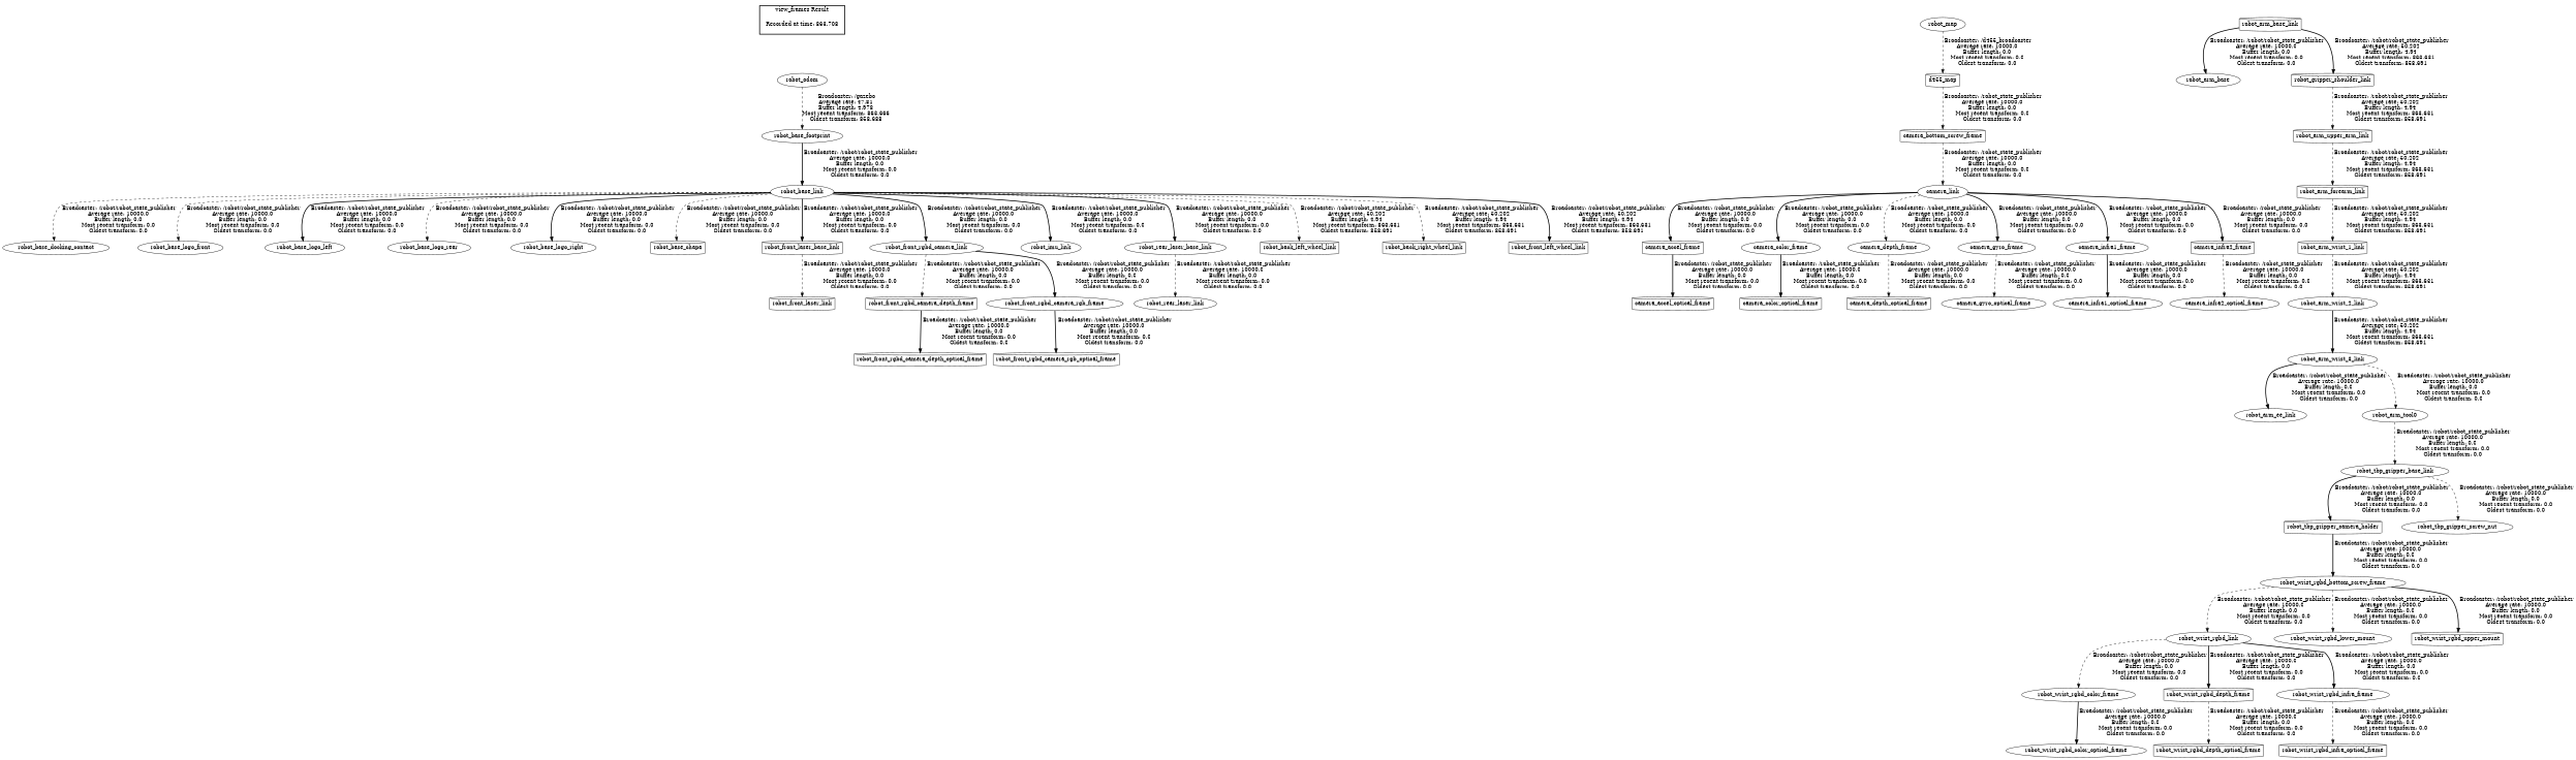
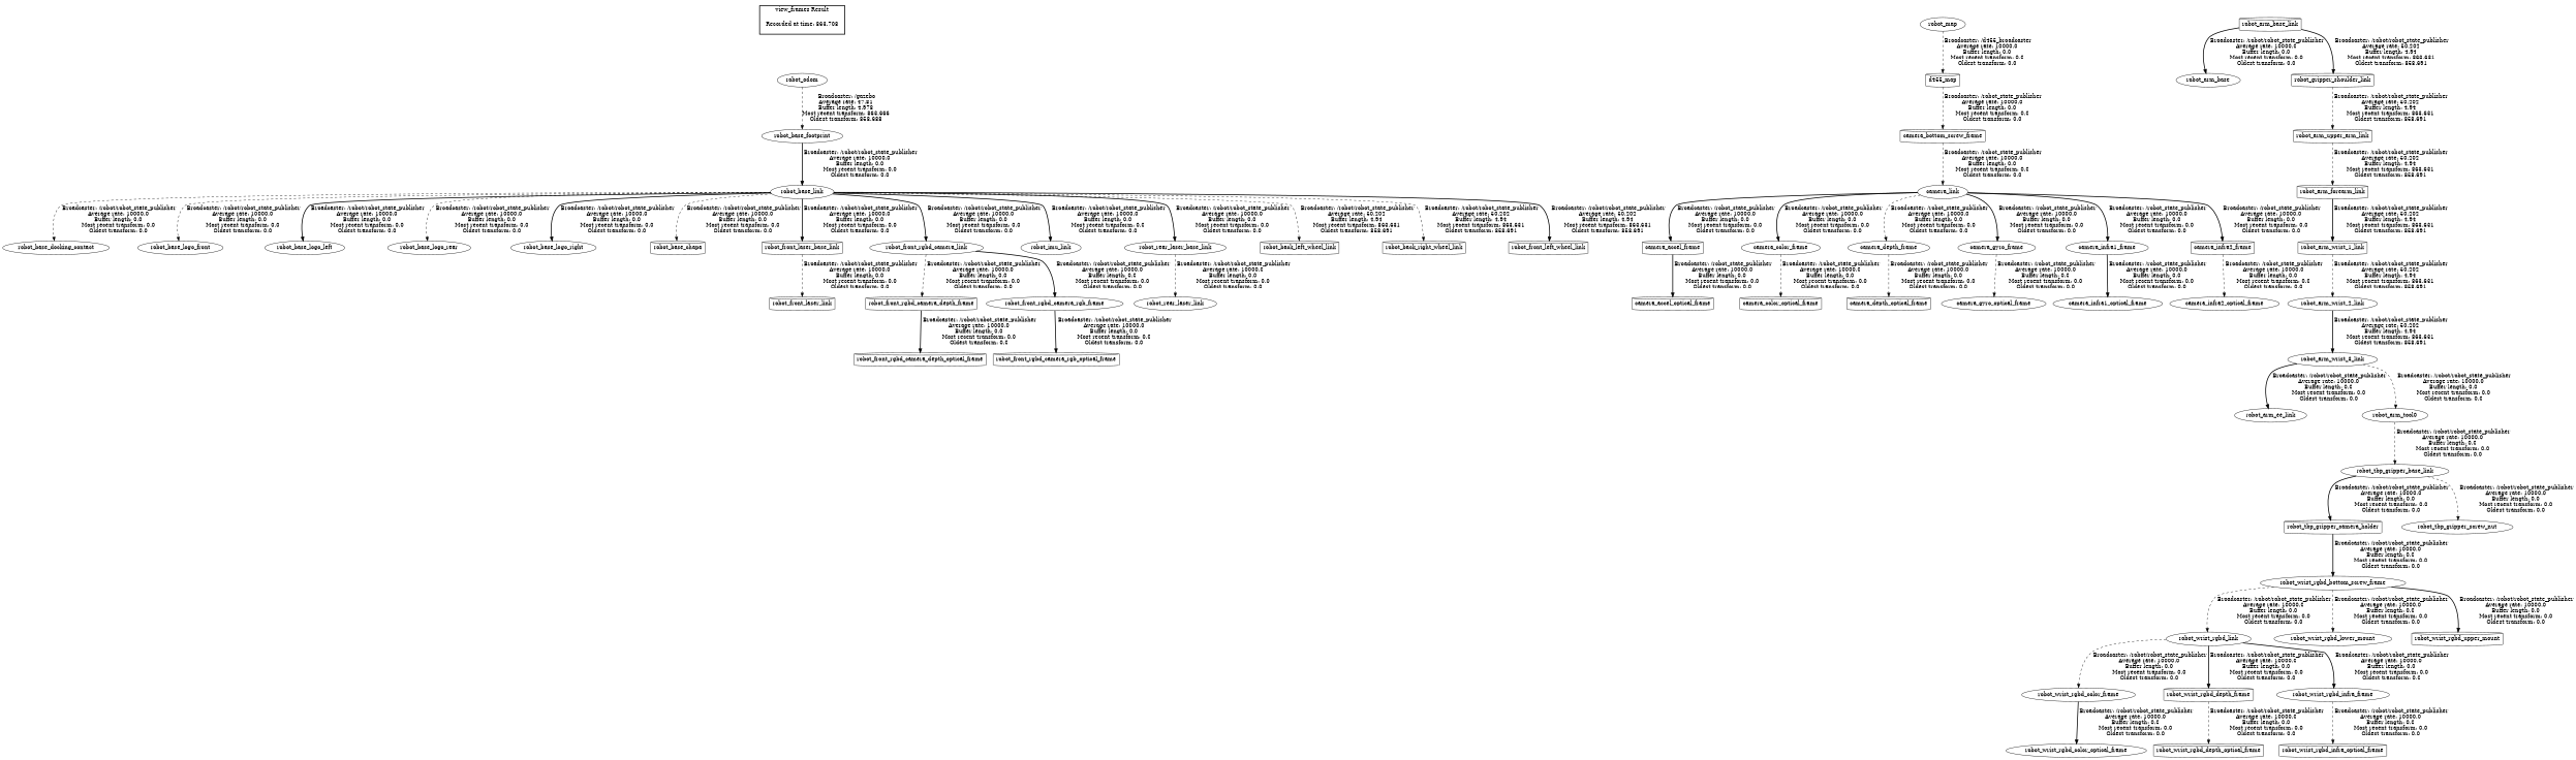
  digraph {
    node [shape=ellipse]
    edge [style=dashed]
    "Recorded at time: 863.708" [shape=plaintext]
    robot_odom
    d455_map [shape=cylinder]
    robot_map
    camera_bottom_screw_frame [shape=cylinder]
    camera_link
    robot_base_link
    robot_base_docking_contact
    robot_base_logo_front
    robot_base_logo_left
    robot_base_logo_rear
    robot_base_logo_right
    robot_base_chapa [shape=cylinder]
    robot_front_laser_base_link [shape=cylinder]
    robot_front_rgbd_camera_link
    robot_imu_link
    robot_rear_laser_base_link
    robot_back_left_wheel_link [shape=cylinder]
    robot_back_right_wheel_link [shape=cylinder]
    robot_front_left_wheel_link [shape=cylinder]
    robot_arm_base_link [shape=cylinder]
    robot_arm_base
    n23 [label=robot_gripper_shoulder_link shape=cylinder]
    robot_front_laser_link [shape=cylinder]
    robot_front_rgbd_camera_depth_frame [shape=cylinder]
    robot_front_rgbd_camera_rgb_frame
    robot_rear_laser_link
    robot_arm_upper_arm_link [shape=cylinder]
    robot_base_footprint
    robot_arm_wrist_3_link
    robot_arm_ee_link
    robot_arm_tool0
    robot_tbp_gripper_base_link
    robot_arm_wrist_2_link
    robot_tbp_gripper_camera_holder [shape=cylinder]
    robot_tbp_gripper_screw_nut
    robot_front_rgbd_camera_depth_optical_frame [shape=cylinder]
    robot_front_rgbd_camera_rgb_optical_frame [shape=cylinder]
    robot_wrist_rgbd_bottom_screw_frame
    robot_wrist_rgbd_link
    robot_wrist_rgbd_lower_mount
    robot_wrist_rgbd_upper_mount [shape=cylinder]
    robot_wrist_rgbd_color_frame
    robot_wrist_rgbd_depth_frame [shape=cylinder]
    robot_wrist_rgbd_infra_frame
    robot_wrist_rgbd_color_optical_frame
    robot_wrist_rgbd_depth_optical_frame [shape=cylinder]
    robot_wrist_rgbd_infra_optical_frame [shape=cylinder]
    camera_accel_frame [shape=cylinder]
    camera_color_frame
    camera_depth_frame
    camera_gyro_frame
    camera_infra1_frame
    camera_infra2_frame [shape=cylinder]
    camera_accel_optical_frame [shape=cylinder]
    camera_color_optical_frame [shape=cylinder]
    camera_depth_optical_frame [shape=cylinder]
    camera_gyro_optical_frame
    camera_infra1_optical_frame
    camera_infra2_optical_frame
    robot_arm_forearm_link [shape=cylinder]
    robot_arm_wrist_1_link [shape=cylinder]
    subgraph cluster_1 {
      color=black
      label="view_frames Result"
      style=bold
      "Recorded at time: 863.708"
    }
    "Recorded at time: 863.708" -> robot_odom [style=invis]
    robot_odom -> robot_base_footprint [label=" Broadcaster: /gazebo\nAverage rate: 47.81\nBuffer length: 4.978\nMost recent transform: 863.666\nOldest transform: 858.688\n"]
    d455_map -> camera_bottom_screw_frame [label=" Broadcaster: /robot_state_publisher\nAverage rate: 10000.0\nBuffer length: 0.0\nMost recent transform: 0.0\nOldest transform: 0.0\n"]
    robot_map -> d455_map [label=" Broadcaster: /d455_broadcaster\nAverage rate: 10000.0\nBuffer length: 0.0\nMost recent transform: 0.0\nOldest transform: 0.0\n"]
    camera_bottom_screw_frame -> camera_link [label=" Broadcaster: /robot_state_publisher\nAverage rate: 10000.0\nBuffer length: 0.0\nMost recent transform: 0.0\nOldest transform: 0.0\n"]
    camera_link -> camera_accel_frame [label=" Broadcaster: /robot_state_publisher\nAverage rate: 10000.0\nBuffer length: 0.0\nMost recent transform: 0.0\nOldest transform: 0.0\n" style=bold]
    camera_link -> camera_color_frame [label=" Broadcaster: /robot_state_publisher\nAverage rate: 10000.0\nBuffer length: 0.0\nMost recent transform: 0.0\nOldest transform: 0.0\n" style=bold]
    camera_link -> camera_depth_frame [label=" Broadcaster: /robot_state_publisher\nAverage rate: 10000.0\nBuffer length: 0.0\nMost recent transform: 0.0\nOldest transform: 0.0\n"]
    camera_link -> camera_gyro_frame [label=" Broadcaster: /robot_state_publisher\nAverage rate: 10000.0\nBuffer length: 0.0\nMost recent transform: 0.0\nOldest transform: 0.0\n" style=bold]
    camera_link -> camera_infra1_frame [label=" Broadcaster: /robot_state_publisher\nAverage rate: 10000.0\nBuffer length: 0.0\nMost recent transform: 0.0\nOldest transform: 0.0\n" style=bold]
    camera_link -> camera_infra2_frame [label=" Broadcaster: /robot_state_publisher\nAverage rate: 10000.0\nBuffer length: 0.0\nMost recent transform: 0.0\nOldest transform: 0.0\n" style=bold]
    robot_base_link -> robot_base_docking_contact [label=" Broadcaster: /robot/robot_state_publisher\nAverage rate: 10000.0\nBuffer length: 0.0\nMost recent transform: 0.0\nOldest transform: 0.0\n"]
    robot_base_link -> robot_base_logo_front [label=" Broadcaster: /robot/robot_state_publisher\nAverage rate: 10000.0\nBuffer length: 0.0\nMost recent transform: 0.0\nOldest transform: 0.0\n"]
    robot_base_link -> robot_base_logo_left [label=" Broadcaster: /robot/robot_state_publisher\nAverage rate: 10000.0\nBuffer length: 0.0\nMost recent transform: 0.0\nOldest transform: 0.0\n" style=bold]
    robot_base_link -> robot_base_logo_rear [label=" Broadcaster: /robot/robot_state_publisher\nAverage rate: 10000.0\nBuffer length: 0.0\nMost recent transform: 0.0\nOldest transform: 0.0\n"]
    robot_base_link -> robot_base_logo_right [label=" Broadcaster: /robot/robot_state_publisher\nAverage rate: 10000.0\nBuffer length: 0.0\nMost recent transform: 0.0\nOldest transform: 0.0\n" style=bold]
    robot_base_link -> robot_base_chapa [label=" Broadcaster: /robot/robot_state_publisher\nAverage rate: 10000.0\nBuffer length: 0.0\nMost recent transform: 0.0\nOldest transform: 0.0\n"]
    robot_base_link -> robot_front_laser_base_link [label=" Broadcaster: /robot/robot_state_publisher\nAverage rate: 10000.0\nBuffer length: 0.0\nMost recent transform: 0.0\nOldest transform: 0.0\n" style=bold]
    robot_base_link -> robot_front_rgbd_camera_link [label=" Broadcaster: /robot/robot_state_publisher\nAverage rate: 10000.0\nBuffer length: 0.0\nMost recent transform: 0.0\nOldest transform: 0.0\n" style=bold]
    robot_base_link -> robot_imu_link [label=" Broadcaster: /robot/robot_state_publisher\nAverage rate: 10000.0\nBuffer length: 0.0\nMost recent transform: 0.0\nOldest transform: 0.0\n" style=bold]
    robot_base_link -> robot_rear_laser_base_link [label=" Broadcaster: /robot/robot_state_publisher\nAverage rate: 10000.0\nBuffer length: 0.0\nMost recent transform: 0.0\nOldest transform: 0.0\n" style=bold]
    robot_base_link -> robot_back_left_wheel_link [label=" Broadcaster: /robot/robot_state_publisher\nAverage rate: 50.202\nBuffer length: 4.94\nMost recent transform: 863.631\nOldest transform: 858.691\n"]
    robot_base_link -> robot_back_right_wheel_link [label=" Broadcaster: /robot/robot_state_publisher\nAverage rate: 50.202\nBuffer length: 4.94\nMost recent transform: 863.631\nOldest transform: 858.691\n"]
    robot_base_link -> robot_front_left_wheel_link [label=" Broadcaster: /robot/robot_state_publisher\nAverage rate: 50.202\nBuffer length: 4.94\nMost recent transform: 863.631\nOldest transform: 858.691\n" style=bold]
    robot_front_laser_base_link -> robot_front_laser_link [label=" Broadcaster: /robot/robot_state_publisher\nAverage rate: 10000.0\nBuffer length: 0.0\nMost recent transform: 0.0\nOldest transform: 0.0\n"]
    robot_front_rgbd_camera_link -> robot_front_rgbd_camera_depth_frame [label=" Broadcaster: /robot/robot_state_publisher\nAverage rate: 10000.0\nBuffer length: 0.0\nMost recent transform: 0.0\nOldest transform: 0.0\n"]
    robot_front_rgbd_camera_link -> robot_front_rgbd_camera_rgb_frame [label=" Broadcaster: /robot/robot_state_publisher\nAverage rate: 10000.0\nBuffer length: 0.0\nMost recent transform: 0.0\nOldest transform: 0.0\n" style=bold]
    robot_rear_laser_base_link -> robot_rear_laser_link [label=" Broadcaster: /robot/robot_state_publisher\nAverage rate: 10000.0\nBuffer length: 0.0\nMost recent transform: 0.0\nOldest transform: 0.0\n"]
    robot_arm_base_link -> robot_arm_base [label=" Broadcaster: /robot/robot_state_publisher\nAverage rate: 10000.0\nBuffer length: 0.0\nMost recent transform: 0.0\nOldest transform: 0.0\n" style=bold]
    robot_arm_base_link -> n23 [label=" Broadcaster: /robot/robot_state_publisher\nAverage rate: 50.202\nBuffer length: 4.94\nMost recent transform: 863.631\nOldest transform: 858.691\n" style=bold]
    n23 -> robot_arm_upper_arm_link [label=" Broadcaster: /robot/robot_state_publisher\nAverage rate: 50.202\nBuffer length: 4.94\nMost recent transform: 863.631\nOldest transform: 858.691\n"]
    robot_front_rgbd_camera_depth_frame -> robot_front_rgbd_camera_depth_optical_frame [label=" Broadcaster: /robot/robot_state_publisher\nAverage rate: 10000.0\nBuffer length: 0.0\nMost recent transform: 0.0\nOldest transform: 0.0\n" style=bold]
    robot_front_rgbd_camera_rgb_frame -> robot_front_rgbd_camera_rgb_optical_frame [label=" Broadcaster: /robot/robot_state_publisher\nAverage rate: 10000.0\nBuffer length: 0.0\nMost recent transform: 0.0\nOldest transform: 0.0\n" style=bold]
    robot_arm_upper_arm_link -> robot_arm_forearm_link [label=" Broadcaster: /robot/robot_state_publisher\nAverage rate: 50.202\nBuffer length: 4.94\nMost recent transform: 863.631\nOldest transform: 858.691\n"]
    robot_base_footprint -> robot_base_link [label=" Broadcaster: /robot/robot_state_publisher\nAverage rate: 10000.0\nBuffer length: 0.0\nMost recent transform: 0.0\nOldest transform: 0.0\n" style=bold]
    robot_arm_wrist_3_link -> robot_arm_ee_link [label=" Broadcaster: /robot/robot_state_publisher\nAverage rate: 10000.0\nBuffer length: 0.0\nMost recent transform: 0.0\nOldest transform: 0.0\n" style=bold]
    robot_arm_wrist_3_link -> robot_arm_tool0 [label=" Broadcaster: /robot/robot_state_publisher\nAverage rate: 10000.0\nBuffer length: 0.0\nMost recent transform: 0.0\nOldest transform: 0.0\n"]
    robot_arm_tool0 -> robot_tbp_gripper_base_link [label=" Broadcaster: /robot/robot_state_publisher\nAverage rate: 10000.0\nBuffer length: 0.0\nMost recent transform: 0.0\nOldest transform: 0.0\n"]
    robot_tbp_gripper_base_link -> robot_tbp_gripper_camera_holder [label=" Broadcaster: /robot/robot_state_publisher\nAverage rate: 10000.0\nBuffer length: 0.0\nMost recent transform: 0.0\nOldest transform: 0.0\n" style=bold]
    robot_tbp_gripper_base_link -> robot_tbp_gripper_screw_nut [label=" Broadcaster: /robot/robot_state_publisher\nAverage rate: 10000.0\nBuffer length: 0.0\nMost recent transform: 0.0\nOldest transform: 0.0\n"]
    robot_arm_wrist_2_link -> robot_arm_wrist_3_link [label=" Broadcaster: /robot/robot_state_publisher\nAverage rate: 50.202\nBuffer length: 4.94\nMost recent transform: 863.631\nOldest transform: 858.691\n" style=bold]
    robot_tbp_gripper_camera_holder -> robot_wrist_rgbd_bottom_screw_frame [label=" Broadcaster: /robot/robot_state_publisher\nAverage rate: 10000.0\nBuffer length: 0.0\nMost recent transform: 0.0\nOldest transform: 0.0\n" style=bold]
    robot_wrist_rgbd_bottom_screw_frame -> robot_wrist_rgbd_link [label=" Broadcaster: /robot/robot_state_publisher\nAverage rate: 10000.0\nBuffer length: 0.0\nMost recent transform: 0.0\nOldest transform: 0.0\n"]
    robot_wrist_rgbd_bottom_screw_frame -> robot_wrist_rgbd_lower_mount [label=" Broadcaster: /robot/robot_state_publisher\nAverage rate: 10000.0\nBuffer length: 0.0\nMost recent transform: 0.0\nOldest transform: 0.0\n"]
    robot_wrist_rgbd_bottom_screw_frame -> robot_wrist_rgbd_upper_mount [label=" Broadcaster: /robot/robot_state_publisher\nAverage rate: 10000.0\nBuffer length: 0.0\nMost recent transform: 0.0\nOldest transform: 0.0\n" style=bold]
    robot_wrist_rgbd_link -> robot_wrist_rgbd_color_frame [label=" Broadcaster: /robot/robot_state_publisher\nAverage rate: 10000.0\nBuffer length: 0.0\nMost recent transform: 0.0\nOldest transform: 0.0\n"]
    robot_wrist_rgbd_link -> robot_wrist_rgbd_depth_frame [label=" Broadcaster: /robot/robot_state_publisher\nAverage rate: 10000.0\nBuffer length: 0.0\nMost recent transform: 0.0\nOldest transform: 0.0\n" style=bold]
    robot_wrist_rgbd_link -> robot_wrist_rgbd_infra_frame [label=" Broadcaster: /robot/robot_state_publisher\nAverage rate: 10000.0\nBuffer length: 0.0\nMost recent transform: 0.0\nOldest transform: 0.0\n" style=bold]
    robot_wrist_rgbd_color_frame -> robot_wrist_rgbd_color_optical_frame [label=" Broadcaster: /robot/robot_state_publisher\nAverage rate: 10000.0\nBuffer length: 0.0\nMost recent transform: 0.0\nOldest transform: 0.0\n" style=bold]
    robot_wrist_rgbd_depth_frame -> robot_wrist_rgbd_depth_optical_frame [label=" Broadcaster: /robot/robot_state_publisher\nAverage rate: 10000.0\nBuffer length: 0.0\nMost recent transform: 0.0\nOldest transform: 0.0\n"]
    robot_wrist_rgbd_infra_frame -> robot_wrist_rgbd_infra_optical_frame [label=" Broadcaster: /robot/robot_state_publisher\nAverage rate: 10000.0\nBuffer length: 0.0\nMost recent transform: 0.0\nOldest transform: 0.0\n"]
    camera_accel_frame -> camera_accel_optical_frame [label=" Broadcaster: /robot_state_publisher\nAverage rate: 10000.0\nBuffer length: 0.0\nMost recent transform: 0.0\nOldest transform: 0.0\n" style=bold]
-   camera_color_frame -> camera_color_optical_frame [label=" Broadcaster: /robot_state_publisher\nAverage rate: 10000.0\nBuffer length: 0.0\nMost recent transform: 0.0\nOldest transform: 0.0\n" style=bold]
+   camera_color_frame -> camera_color_optical_frame [label=" Broadcaster: /robot_state_publisher\nAverage rate: 10000.0\nBuffer length: 0.0\nMost recent transform: 0.0\nOldest transform: 0.0\n"]
    camera_depth_frame -> camera_depth_optical_frame [label=" Broadcaster: /robot_state_publisher\nAverage rate: 10000.0\nBuffer length: 0.0\nMost recent transform: 0.0\nOldest transform: 0.0\n"]
    camera_gyro_frame -> camera_gyro_optical_frame [label=" Broadcaster: /robot_state_publisher\nAverage rate: 10000.0\nBuffer length: 0.0\nMost recent transform: 0.0\nOldest transform: 0.0\n"]
    camera_infra1_frame -> camera_infra1_optical_frame [label=" Broadcaster: /robot_state_publisher\nAverage rate: 10000.0\nBuffer length: 0.0\nMost recent transform: 0.0\nOldest transform: 0.0\n" style=bold]
    camera_infra2_frame -> camera_infra2_optical_frame [label=" Broadcaster: /robot_state_publisher\nAverage rate: 10000.0\nBuffer length: 0.0\nMost recent transform: 0.0\nOldest transform: 0.0\n"]
-   robot_arm_forearm_link -> robot_arm_wrist_1_link [label=" Broadcaster: /robot/robot_state_publisher\nAverage rate: 50.202\nBuffer length: 4.94\nMost recent transform: 863.631\nOldest transform: 858.691\n"]
+   robot_arm_forearm_link -> robot_arm_wrist_1_link [label=" Broadcaster: /robot/robot_state_publisher\nAverage rate: 50.202\nBuffer length: 4.94\nMost recent transform: 863.631\nOldest transform: 858.691\n" style=bold]
    robot_arm_wrist_1_link -> robot_arm_wrist_2_link [label=" Broadcaster: /robot/robot_state_publisher\nAverage rate: 50.202\nBuffer length: 4.94\nMost recent transform: 863.631\nOldest transform: 858.691\n"]
  }
